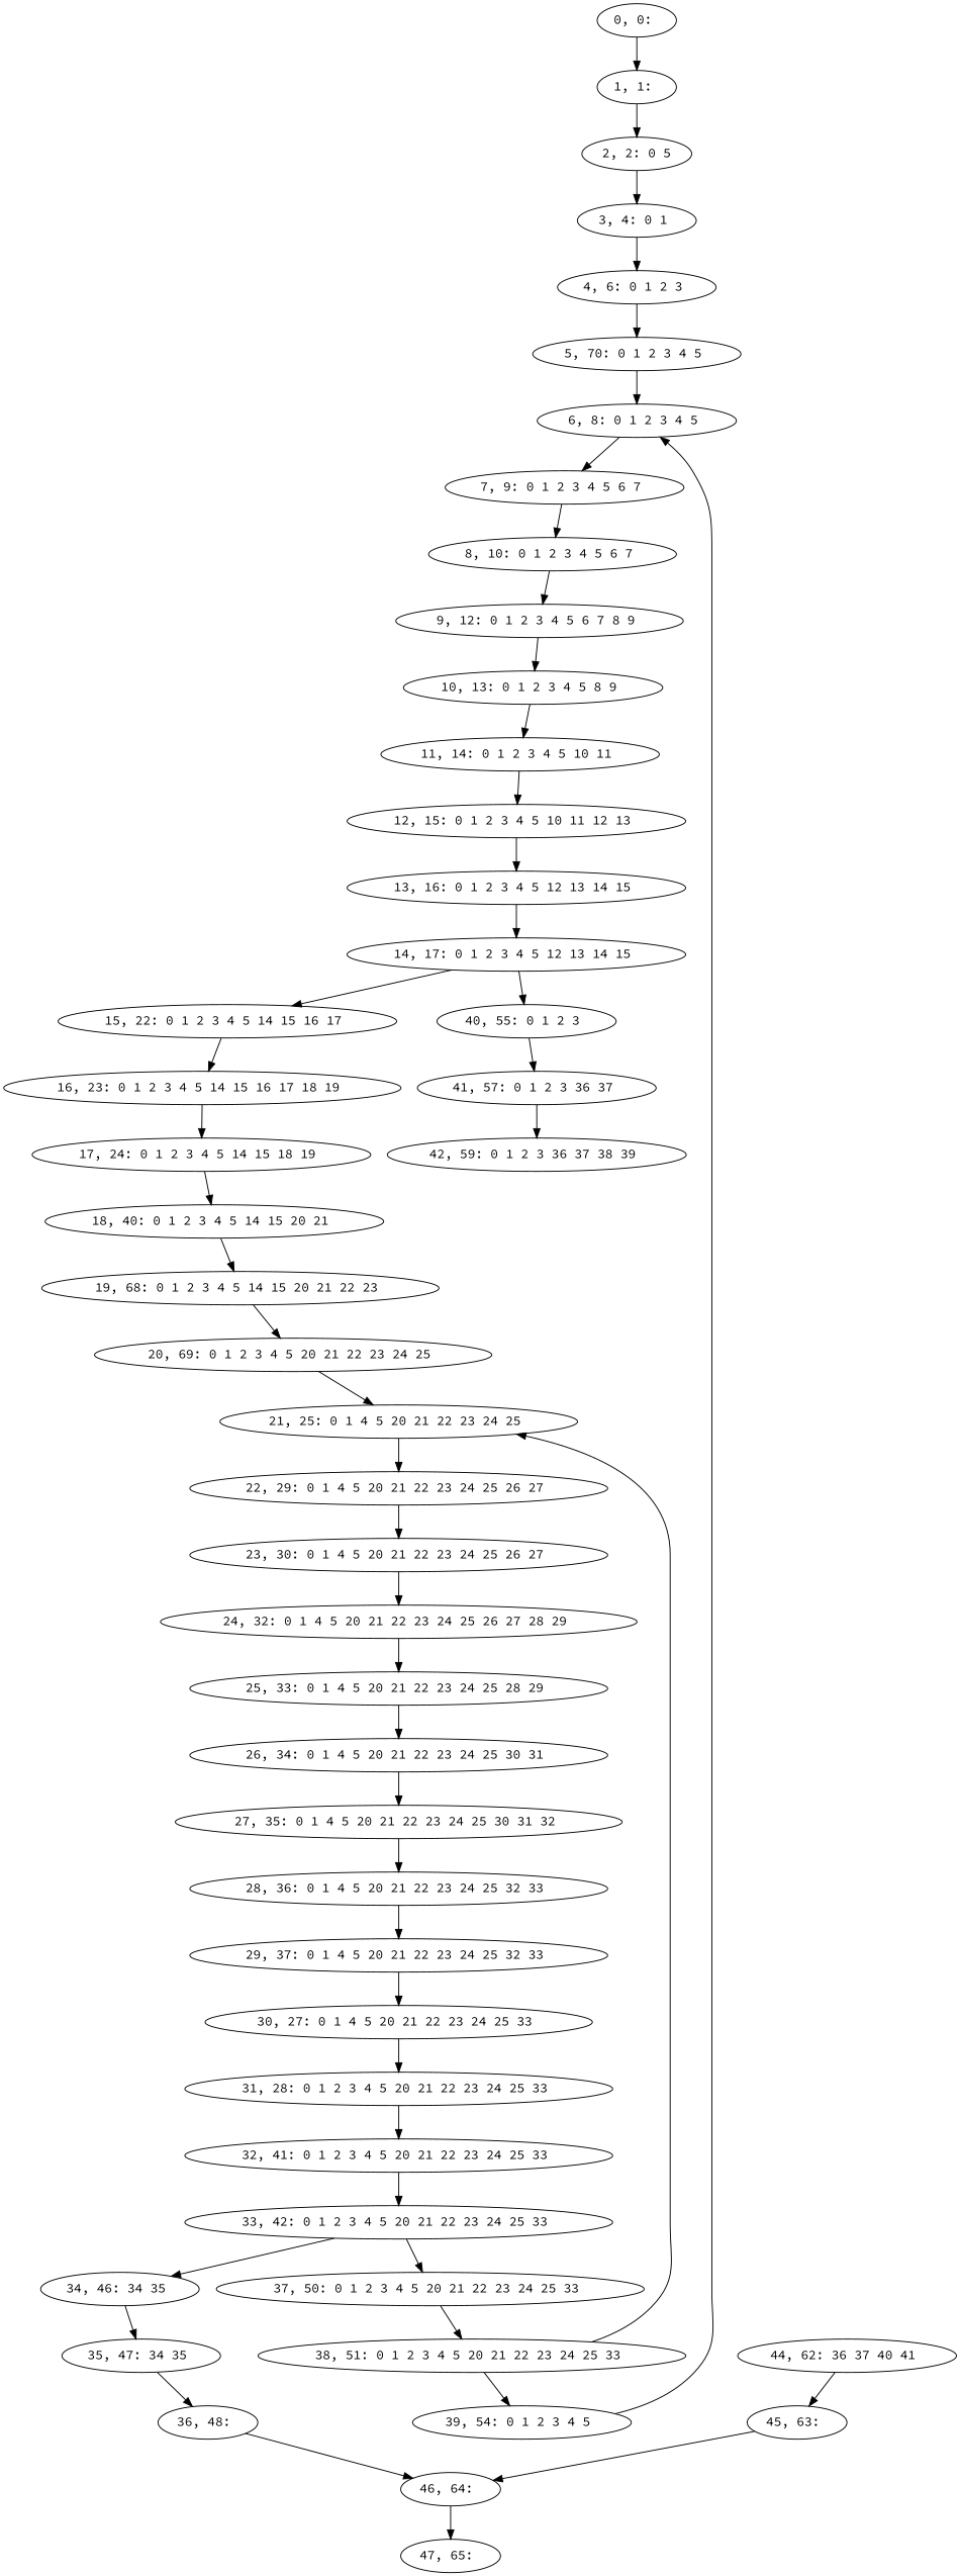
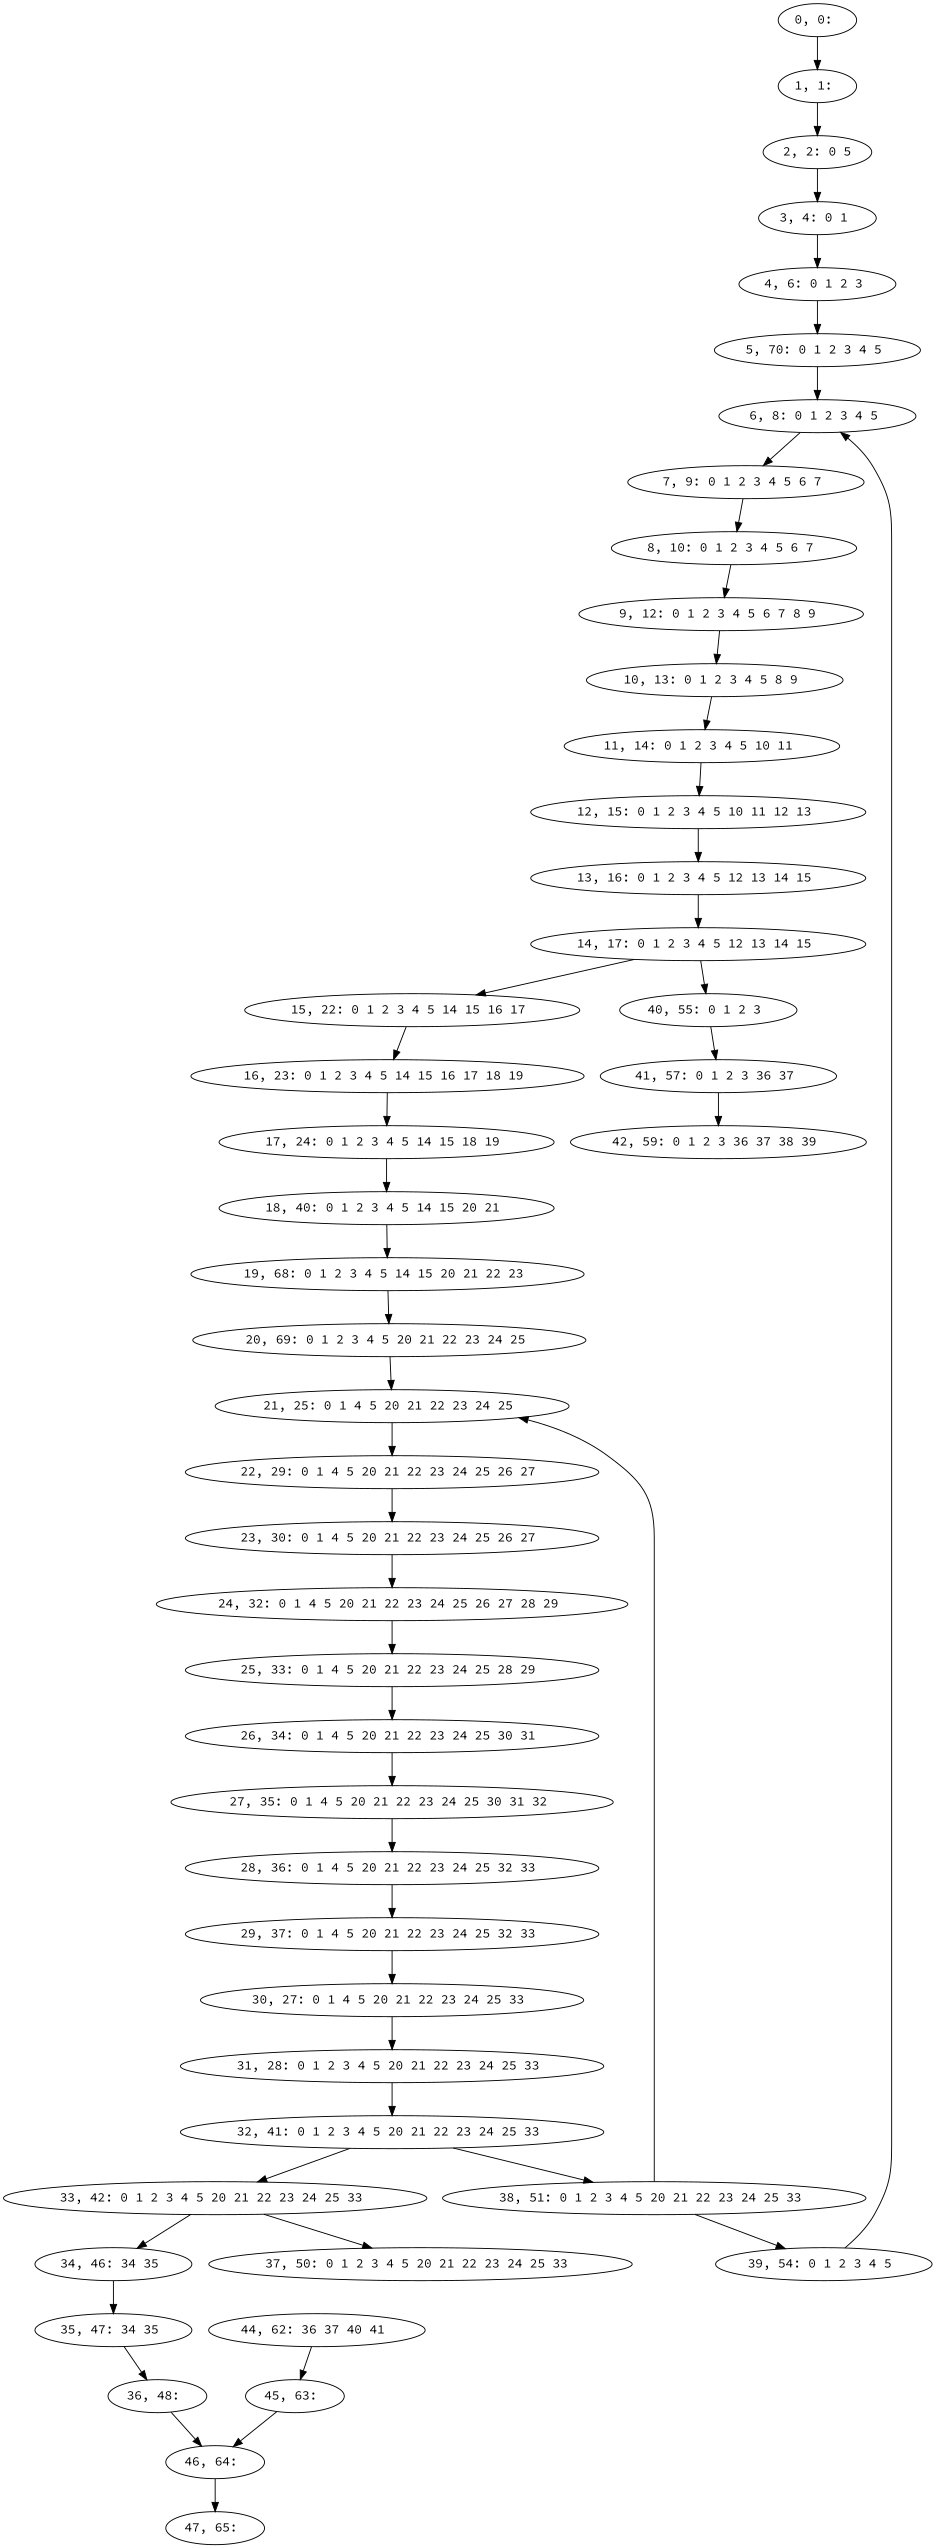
  digraph {
    fontname="Source Code Pro"
    node [fontname="Source Code Pro"]
    edge [fontname="Source Code Pro"]
    n1 [label="0, 0: "]
    n2 [label="1, 1: "]
    n3 [label="2, 2: 0 5"]
    n4 [label="3, 4: 0 1 "]
    n5 [label="4, 6: 0 1 2 3 "]
    n6 [label="5, 70: 0 1 2 3 4 5 "]
    n7 [label="6, 8: 0 1 2 3 4 5 "]
    n8 [label="7, 9: 0 1 2 3 4 5 6 7 "]
    n9 [label="8, 10: 0 1 2 3 4 5 6 7 "]
    n10 [label="9, 12: 0 1 2 3 4 5 6 7 8 9 "]
    n11 [label="10, 13: 0 1 2 3 4 5 8 9 "]
    n12 [label="11, 14: 0 1 2 3 4 5 10 11 "]
    n13 [label="12, 15: 0 1 2 3 4 5 10 11 12 13 "]
    n14 [label="13, 16: 0 1 2 3 4 5 12 13 14 15 "]
    n15 [label="14, 17: 0 1 2 3 4 5 12 13 14 15 "]
    n16 [label="15, 22: 0 1 2 3 4 5 14 15 16 17 "]
    n17 [label="40, 55: 0 1 2 3 "]
    n18 [label="16, 23: 0 1 2 3 4 5 14 15 16 17 18 19 "]
    n19 [label="41, 57: 0 1 2 3 36 37 "]
    n20 [label="17, 24: 0 1 2 3 4 5 14 15 18 19 "]
    n21 [label="18, 40: 0 1 2 3 4 5 14 15 20 21 "]
    n22 [label="19, 68: 0 1 2 3 4 5 14 15 20 21 22 23 "]
    n23 [label="20, 69: 0 1 2 3 4 5 20 21 22 23 24 25 "]
    n24 [label="21, 25: 0 1 4 5 20 21 22 23 24 25 "]
    n25 [label="22, 29: 0 1 4 5 20 21 22 23 24 25 26 27 "]
    n26 [label="23, 30: 0 1 4 5 20 21 22 23 24 25 26 27 "]
    n27 [label="24, 32: 0 1 4 5 20 21 22 23 24 25 26 27 28 29 "]
    n28 [label="25, 33: 0 1 4 5 20 21 22 23 24 25 28 29 "]
    n29 [label="26, 34: 0 1 4 5 20 21 22 23 24 25 30 31 "]
    n30 [label="27, 35: 0 1 4 5 20 21 22 23 24 25 30 31 32 "]
    n31 [label="28, 36: 0 1 4 5 20 21 22 23 24 25 32 33 "]
    n32 [label="29, 37: 0 1 4 5 20 21 22 23 24 25 32 33 "]
    n33 [label="30, 27: 0 1 4 5 20 21 22 23 24 25 33 "]
    n34 [label="31, 28: 0 1 2 3 4 5 20 21 22 23 24 25 33 "]
    n35 [label="32, 41: 0 1 2 3 4 5 20 21 22 23 24 25 33 "]
    n36 [label="33, 42: 0 1 2 3 4 5 20 21 22 23 24 25 33 "]
    n37 [label="34, 46: 34 35 "]
    n38 [label="37, 50: 0 1 2 3 4 5 20 21 22 23 24 25 33 "]
    n39 [label="35, 47: 34 35 "]
    n40 [label="38, 51: 0 1 2 3 4 5 20 21 22 23 24 25 33 "]
    n41 [label="36, 48: "]
    n42 [label="46, 64: "]
    n43 [label="47, 65: "]
    n44 [label="39, 54: 0 1 2 3 4 5 "]
    n45 [label="42, 59: 0 1 2 3 36 37 38 39 "]
    n46 [label="44, 62: 36 37 40 41 "]
    n47 [label="45, 63: "]
    n1 -> n2
    n2 -> n3
    n3 -> n4
    n4 -> n5
    n5 -> n6
    n6 -> n7
    n7 -> n8
    n8 -> n9
    n9 -> n10
    n10 -> n11
    n11 -> n12
    n12 -> n13
    n13 -> n14
    n14 -> n15
    n15 -> n16
    n15 -> n17
    n16 -> n18
    n17 -> n19
    n18 -> n20
    n19 -> n45
    n20 -> n21
    n21 -> n22
    n22 -> n23
    n23 -> n24
    n24 -> n25
    n25 -> n26
    n26 -> n27
    n27 -> n28
    n28 -> n29
    n29 -> n30
    n30 -> n31
    n31 -> n32
    n32 -> n33
    n33 -> n34
    n34 -> n35
    n35 -> n36
    n36 -> n37
    n36 -> n38
    n37 -> n39
-   n38 -> n40
+   n35 -> n40
    n39 -> n41
    n40 -> n24
    n40 -> n44
    n41 -> n42
    n42 -> n43
    n44 -> n7
    n46 -> n47
    n47 -> n42
  }
